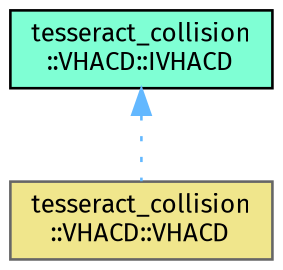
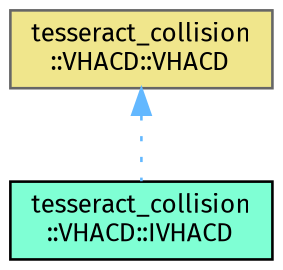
  digraph {
    fontname="Fira Sans"
    node [fontname="Fira Sans" fontsize=10 shape=box style=filled]
    n1 [color=gray40 fillcolor=khaki fontcolor=black height=0.2 label="tesseract_collision\l::VHACD::VHACD" width=0.4]
    n2 [color=black fillcolor=aquamarine height=0.2 label="tesseract_collision\l::VHACD::IVHACD" width=0.4]
-   n2 -> n1 [color=steelblue1 dir=back fontname="Fira Sans" fontsize=10 labelfontname=Helvetica labelfontsize=10 style=dotted]
+   n1 -> n2 [color=steelblue1 dir=back fontname="Fira Sans" fontsize=10 labelfontname=Helvetica labelfontsize=10 style=dotted]
  }
